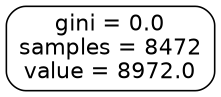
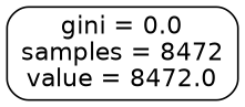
  digraph {
-   n1 [color=black fillcolor="#ffffff" fontname=helvetica label="gini = 0.0\nsamples = 8472\nvalue = 8972.0" shape=box style="filled, rounded"]
+   n1 [color=black fillcolor="#ffffff" fontname=helvetica label="gini = 0.0\nsamples = 8472\nvalue = 8472.0" shape=box style="filled, rounded"]
  }
